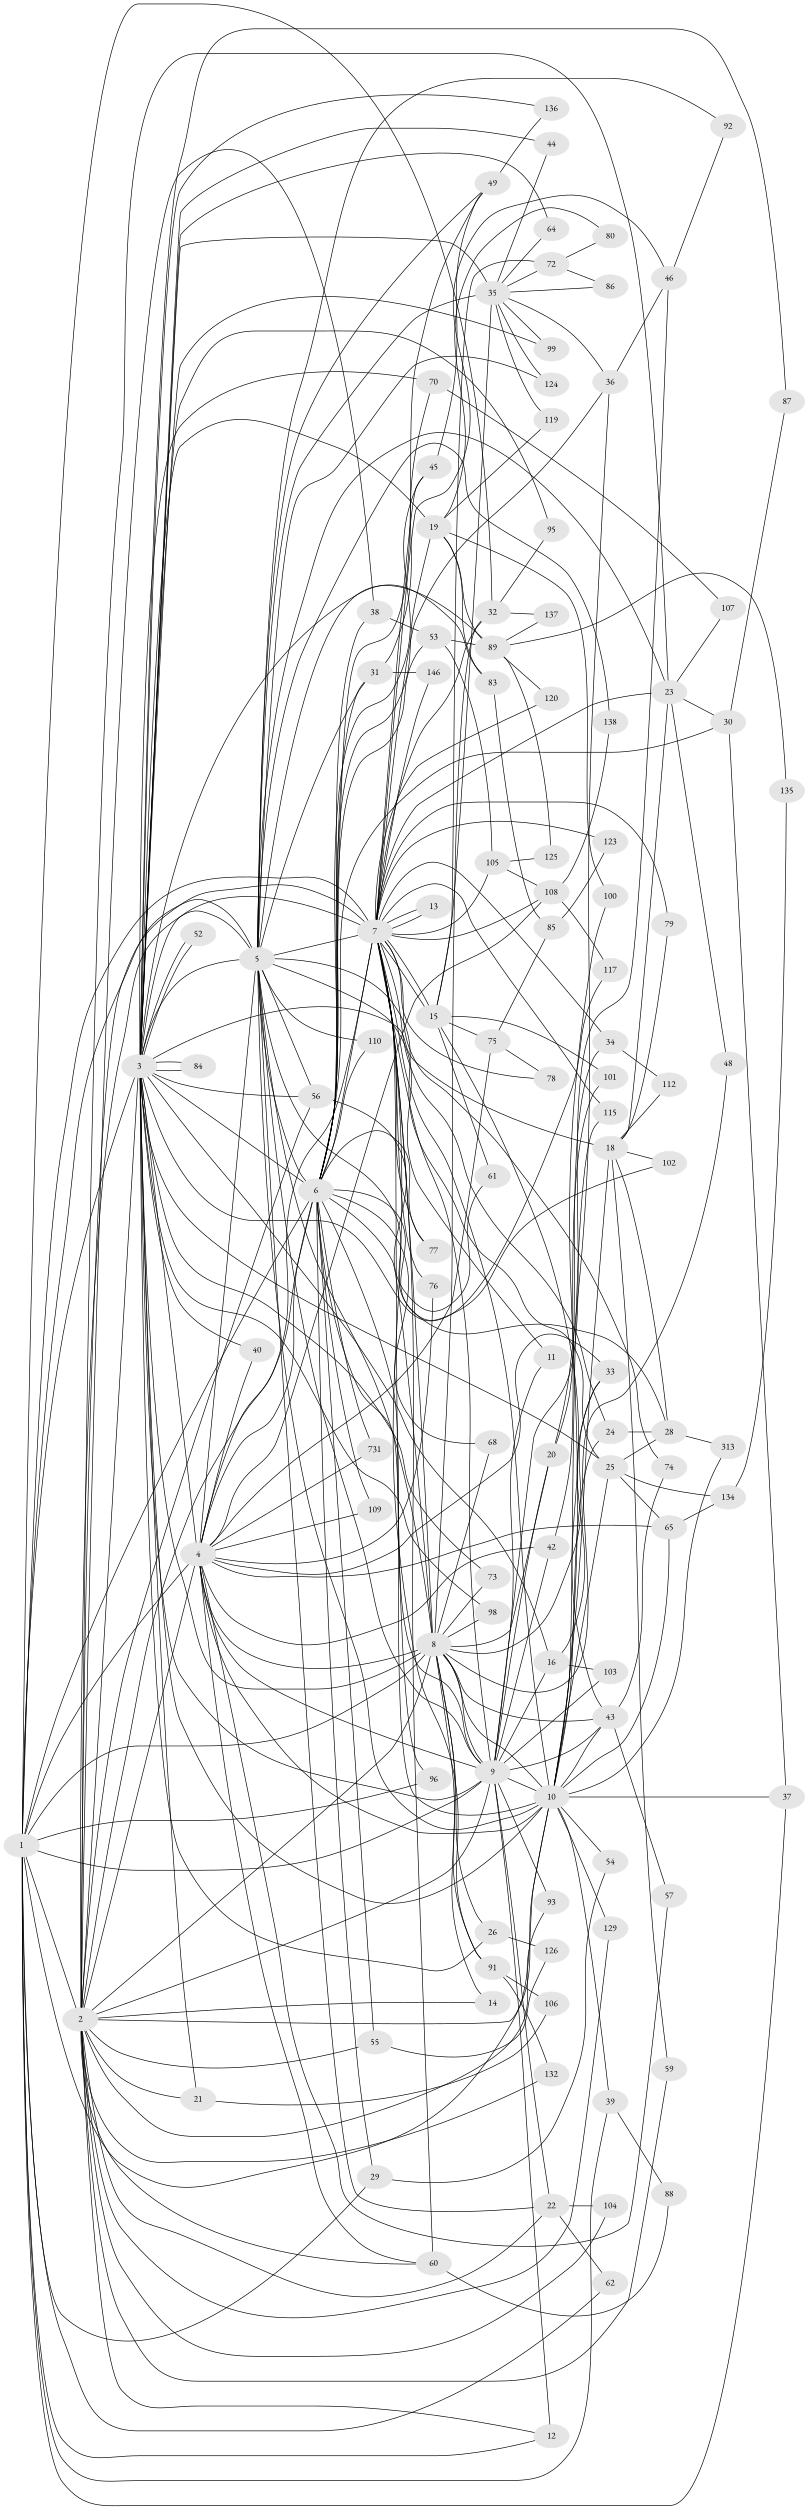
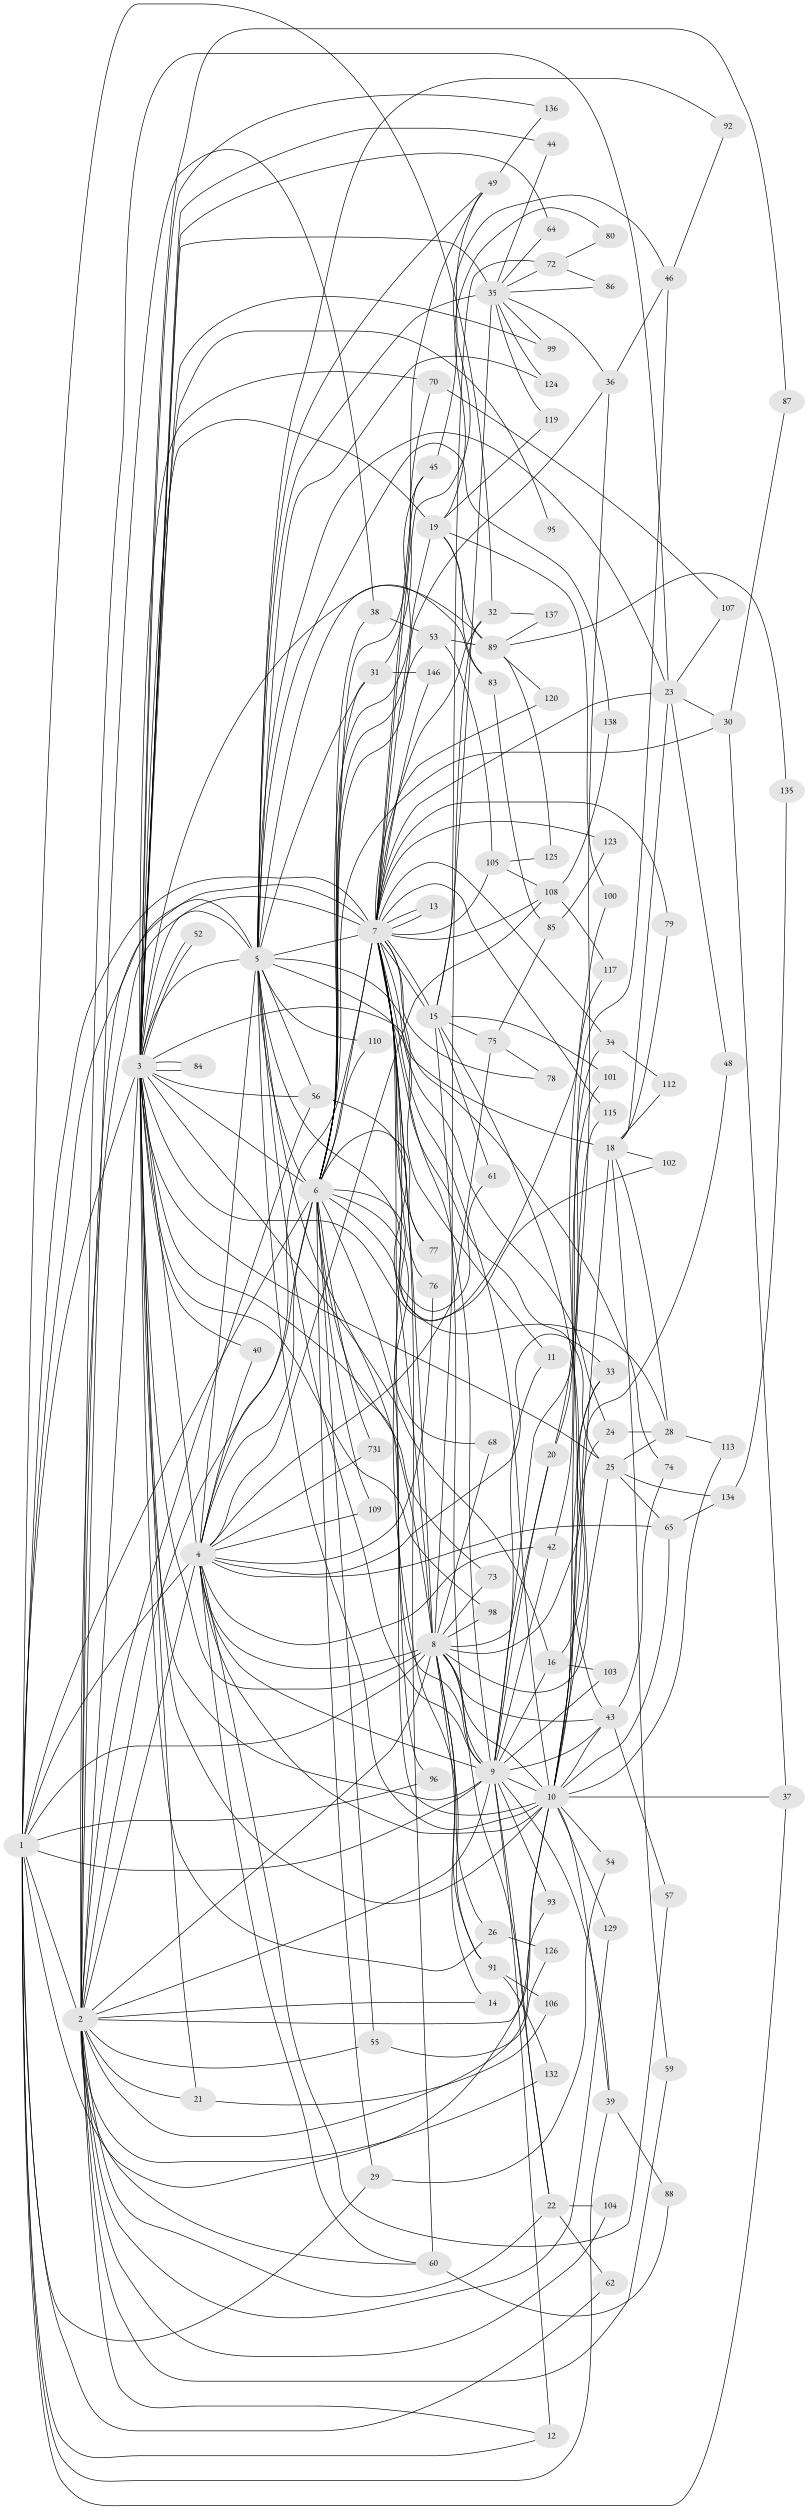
  graph {
    fontname="EB Garamond"
    rankdir=LR
    node [color=gray90 fontname="EB Garamond" style=filled]
    edge [fontname="EB Garamond"]
    1 [super="+17"]
    2 [super="+122"]
    3 [super="+58"]
    4 [super="+81"]
    5 [super="+63"]
    6 [super="+71"]
    7 [super="+50"]
    8 [super="+69"]
    9 [super="+27"]
    10 [super="+67"]
    12
    29
    32 [super="+97"]
    37 [super="+66"]
    39 [super="+47"]
    62
    96
    14
    21
    22 [super="+94"]
    23 [super="+133"]
    38
    55
    56
    59
    60
    93
    104
    129
    132
    16 [super="+82"]
    18 [super="+118"]
    19
    25
    26
    35 [super="+41"]
    40
    44
    52
    64
    70
    73
    83
    84
    87
    95
    98
    99
    117
    136
    33
    42 [super="+51"]
    57
    65
    75
    76
    108 [super="+128"]
    109
    n59 [label=731]
    11
    28 [super="+121"]
    31 [super="+111"]
    49
    89 [super="+127"]
    92
    110 [super="+114"]
    124
    138
    30
    45
    53
    68
    77
    102
    13
    15
    24 [super="+139"]
    34
    36
    46 [super="+130"]
    74
    78
    79
    91
    105
    115
    n87 [label=146]
    120
    123
    20
    43 [super="+90"]
    48
    103
    54
    100
-   113 [label=313]
+   113
    137
    88
    106
    107
    126
    61
    112
    80
    119
    134
    72
    86
    85
    101
    125
    135
    1 -- 2
    1 -- 3
    1 -- 4
    1 -- 5
    1 -- 6
    1 -- 7
    1 -- 8
    1 -- 9
    1 -- 10
    1 -- 12
    1 -- 29
    1 -- 32
    1 -- 37
    1 -- 39
    1 -- 62
    1 -- 96
    2 -- 3
    2 -- 4
    2 -- 5
    2 -- 6
    2 -- 7
    2 -- 8
    2 -- 9
    2 -- 10
    2 -- 12
    2 -- 14
    2 -- 21
    2 -- 22
    2 -- 23
    2 -- 38
    2 -- 55
    2 -- 56
    2 -- 59
    2 -- 60
    2 -- 93
    2 -- 104
    2 -- 129
    2 -- 132
    3 -- 4
    3 -- 5
    3 -- 6
    3 -- 7
    3 -- 8
    3 -- 9
    3 -- 10
    3 -- 21
    3 -- 56
    3 -- 16
    3 -- 18
    3 -- 19
    3 -- 25
    3 -- 26
    3 -- 35
    3 -- 40
    3 -- 44
    3 -- 52
    3 -- 52
    3 -- 64
    3 -- 70
    3 -- 73
    3 -- 83
    3 -- 84
    3 -- 84
    3 -- 87
    3 -- 95
    3 -- 98
    3 -- 99
    3 -- 117
    3 -- 136
    4 -- 5
    4 -- 6
    4 -- 7
    4 -- 8
    4 -- 9 [weight=2]
    4 -- 10
    4 -- 60
    4 -- 40
    4 -- 33
    4 -- 42
    4 -- 57
    4 -- 65
    4 -- 75
    4 -- 76
    4 -- 108
    4 -- 109
    4 -- n59
    5 -- 6
    5 -- 7
    5 -- 8
    5 -- 9
    5 -- 10
-   5 -- 22
+   15 -- 22
    5 -- 23
    5 -- 56
    5 -- 25
    5 -- 35
    5 -- 11
    5 -- 28
    5 -- 31
    5 -- 49
    5 -- 89
    5 -- 92
    5 -- 110
    5 -- 124
    5 -- 138
    6 -- 7
    6 -- 8
    6 -- 9
    6 -- 10
    6 -- 29
    6 -- 38
    6 -- 55
    6 -- 19
    6 -- 109
    6 -- n59
    6 -- 31 [weight=2]
    6 -- 49
    6 -- 110 [weight=2]
    6 -- 30
    6 -- 45
    6 -- 53
    6 -- 68
    6 -- 77
    6 -- 102
    7 -- 8
    7 -- 9
    7 -- 10
    7 -- 32
    7 -- 96
    7 -- 23
    7 -- 60
    7 -- 76
    7 -- 108
    7 -- 45
    7 -- 77
    7 -- 13
    7 -- 13
    7 -- 15
    7 -- 15
    7 -- 24
    7 -- 34
    7 -- 36
    7 -- 46
    7 -- 74
    7 -- 78
    7 -- 79
    7 -- 91
    7 -- 105
    7 -- 115
    7 -- n87
    7 -- 120
    7 -- 123
    8 -- 9
    8 -- 10
    8 -- 32
    8 -- 14
    8 -- 26
    8 -- 73
    8 -- 98
    8 -- 33
    8 -- 68
    8 -- 91
    8 -- 20
    8 -- 43
    8 -- 48
    9 -- 10
    9 -- 12
+   9 -- 39
    9 -- 22
    9 -- 93
    9 -- 16
    9 -- 42
    9 -- 11
    9 -- 46
    9 -- 20
    9 -- 43
    9 -- 103
    10 -- 37
    10 -- 39
    10 -- 129
    10 -- 18
    10 -- 25
    10 -- 65
    10 -- 24
    10 -- 115
    10 -- 43
    10 -- 54
    10 -- 100
    10 -- 113
    29 -- 54
-   32 -- 95
    32 -- 137
    39 -- 88
    21 -- 106
    22 -- 62
    22 -- 104
    23 -- 30
    23 -- 48
    23 -- 107
    38 -- 53
    55 -- 126
    56 -- 61
    60 -- 88
    16 -- 33
    16 -- 103
    18 -- 23
    18 -- 59
    18 -- 28
    18 -- 102
    18 -- 79
    18 -- 112
    19 -- 83
    19 -- 89
    19 -- 100
    19 -- 80
    19 -- 119
    25 -- 65
    25 -- 28
    25 -- 134
    26 -- 126
    35 -- 44
    35 -- 64
    35 -- 99
    35 -- 124
    35 -- 36
    35 -- 119
    35 -- 72
    35 -- 86
    70 -- 107
    83 -- 85
    42 -- 101
    65 -- 134
    75 -- 78
    75 -- 85
    108 -- 117
    108 -- 138
    28 -- 113
    31 -- 70
    31 -- n87
    49 -- 136
    89 -- 120
    89 -- 137
    89 -- 125
    89 -- 135
    30 -- 37
    30 -- 87
    45 -- 49
    53 -- 89
    53 -- 105
    15 -- 35
    15 -- 75
    15 -- 43
    15 -- 61
    15 -- 72
    15 -- 101
    24 -- 28
    34 -- 112
    36 -- 46
    46 -- 92
    91 -- 132
    91 -- 106
    105 -- 108
    105 -- 125
    20 -- 34
    20 -- 36
    43 -- 57
    43 -- 74
    134 -- 135
    72 -- 80
    72 -- 86
    85 -- 123
  }
